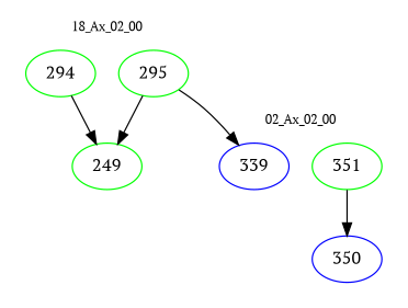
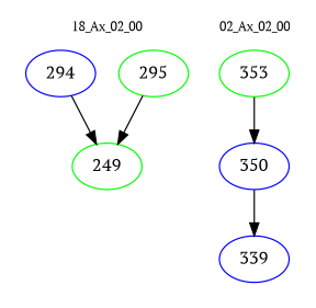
  digraph {
    fontname="PT Serif"
    node [color=green fontname="PT Serif"]
    edge [color=black fontname="PT Serif"]
    n1 [label=295]
-   n2 [label=294]
+   n2 [color=blue label=294]
    n3 [label=249]
-   n4 [label=351]
+   n4 [label=353]
    n5 [color=blue label=350]
    n6 [color=blue label=339]
    subgraph cluster_1 {
      color=white
      fontsize=10
      label="18_Ax_02_00"
      n1
      n2
      n3
    }
    subgraph cluster_2 {
      color=white
      fontsize=10
      label="02_Ax_02_00"
      n4
      n5
      n6
    }
    n1 -> n3
    n2 -> n3
    n4 -> n5
-   n1 -> n6
+   n5 -> n6
  }
